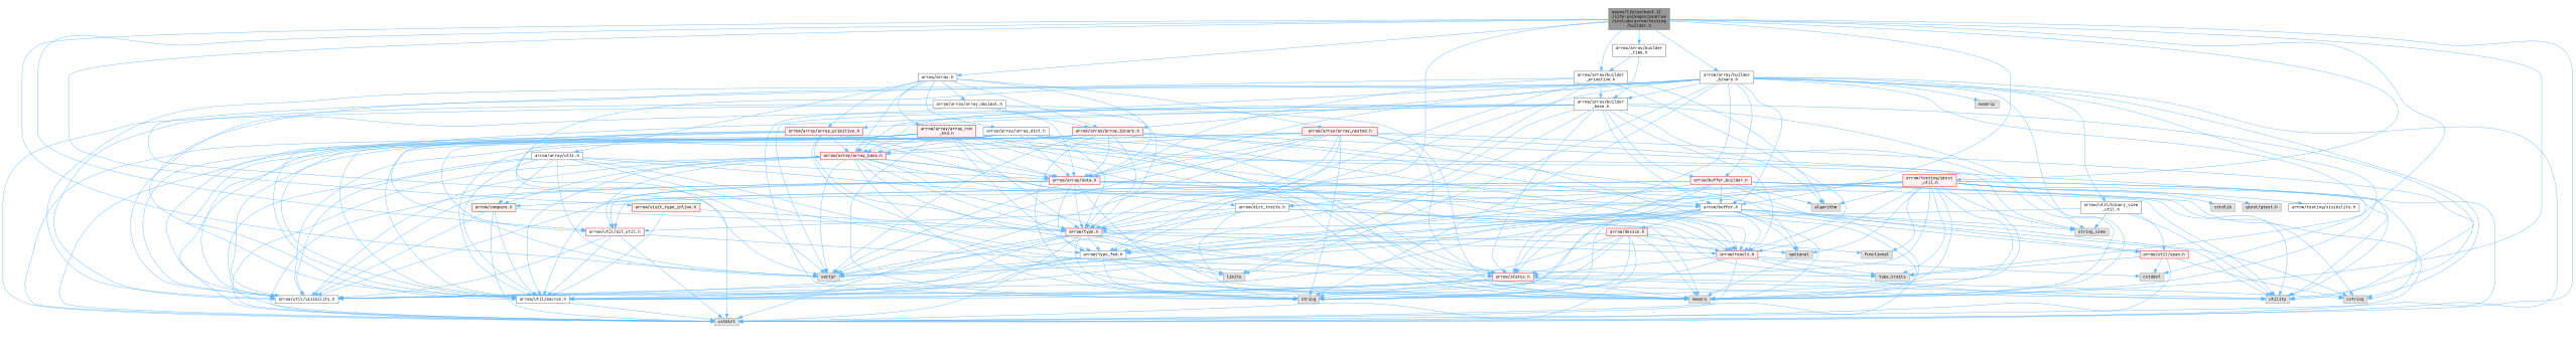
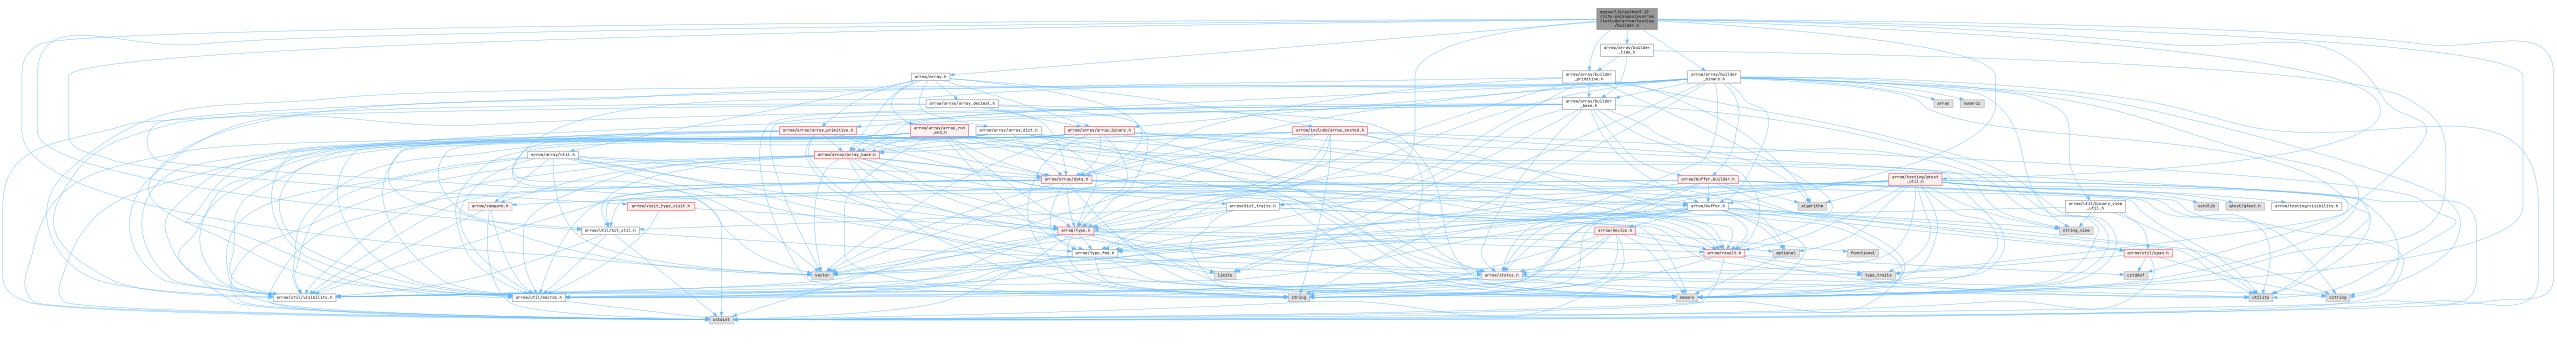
  digraph {
    fontname="JetBrains Mono"
    node [color=grey60 fillcolor="#E0E0E0" fontname="JetBrains Mono" fontsize=10 shape=box style=filled]
    edge [color=steelblue1 fontname="JetBrains Mono" fontsize=10 labelfontname=Helvetica labelfontsize=10 style=solid]
    n1 [color=gray40 fillcolor=grey60 fontcolor=black height=0.2 label="myenv/lib/python3.12\l/site-packages/pyarrow\l/include/arrow/testing\l/builder.h" width=0.4]
    n2 [height=0.2 label=cstdint width=0.4]
    n3 [height=0.2 label=memory width=0.4]
    n4 [height=0.2 label=type_traits width=0.4]
    n5 [height=0.2 label=vector width=0.4]
    n6 [color=grey40 fillcolor=white height=0.2 label="arrow/array.h" width=0.4]
    n7 [color=grey40 fillcolor=white height=0.2 label="arrow/buffer.h" width=0.4]
    n8 [color=grey40 fillcolor=white height=0.2 label="arrow/type_fwd.h" width=0.4]
-   n9 [color=red fillcolor=white height=0.2 label="arrow/util/bit_util.h" width=0.4]
+   n9 [color=grey40 fillcolor=white height=0.2 label="arrow/util/bit_util.h" width=0.4]
    n10 [color=grey40 fillcolor=white height=0.2 label="arrow/array/builder\l_binary.h" width=0.4]
    n11 [color=grey40 fillcolor=white height=0.2 label="arrow/array/builder\l_primitive.h" width=0.4]
    n12 [color=grey40 fillcolor=white height=0.2 label="arrow/array/builder\l_time.h" width=0.4]
    n13 [color=red fillcolor="#FFF0F0" height=0.2 label="arrow/testing/gtest\l_util.h" width=0.4]
-   n14 [color=red fillcolor="#FFF0F0" height=0.2 label="arrow/visit_type_inline.h" width=0.4]
+   n14 [color=red fillcolor="#FFF0F0" height=0.2 label="arrow/visit_type_visit.h" width=0.4]
    n15 [color=red fillcolor="#FFF0F0" height=0.2 label="arrow/array/array_base.h" width=0.4]
    n16 [color=red fillcolor="#FFF0F0" height=0.2 label="arrow/array/data.h" width=0.4]
    n17 [color=red fillcolor="#FFF0F0" height=0.2 label="arrow/array/array_binary.h" width=0.4]
    n18 [color=grey40 fillcolor=white height=0.2 label="arrow/array/array_decimal.h" width=0.4]
    n19 [color=grey40 fillcolor=white height=0.2 label="arrow/array/array_dict.h" width=0.4]
-   n20 [color=red fillcolor="#FFF0F0" height=0.2 label="arrow/array/array_nested.h" width=0.4]
+   n20 [color=red fillcolor="#FFF0F0" height=0.2 label="arrow/include/array_nested.h" width=0.4]
    n21 [color=red fillcolor="#FFF0F0" height=0.2 label="arrow/array/array_primitive.h" width=0.4]
    n22 [color=red fillcolor="#FFF0F0" height=0.2 label="arrow/array/array_run\l_end.h" width=0.4]
    n23 [color=grey40 fillcolor=white height=0.2 label="arrow/array/util.h" width=0.4]
    n24 [height=0.2 label=string width=0.4]
-   n25 [color=red fillcolor="#FFF0F0" height=0.2 label="arrow/status.h" width=0.4]
+   n25 [fillcolor="#FFF0F0" height=0.2 label="arrow/status.h" width=0.4]
    n26 [color=grey40 fillcolor=white height=0.2 label="arrow/util/macros.h" width=0.4]
    n27 [color=grey40 fillcolor=white height=0.2 label="arrow/util/visibility.h" width=0.4]
    n28 [height=0.2 label=utility width=0.4]
    n29 [color=red fillcolor="#FFF0F0" height=0.2 label="arrow/util/span.h" width=0.4]
    n30 [height=0.2 label=cstring width=0.4]
    n31 [height=0.2 label=optional width=0.4]
    n32 [height=0.2 label=string_view width=0.4]
    n33 [color=red fillcolor="#FFF0F0" height=0.2 label="arrow/device.h" width=0.4]
    n34 [height=0.2 label=limits width=0.4]
    n35 [color=red fillcolor="#FFF0F0" height=0.2 label="arrow/type.h" width=0.4]
    n36 [height=0.2 label=cstddef width=0.4]
+   n37 [height=0.2 label=array width=0.4]
    n38 [height=0.2 label=numeric width=0.4]
    n39 [color=grey40 fillcolor=white height=0.2 label="arrow/array/builder\l_base.h" width=0.4]
    n40 [color=red fillcolor="#FFF0F0" height=0.2 label="arrow/buffer_builder.h" width=0.4]
    n41 [color=grey40 fillcolor=white height=0.2 label="arrow/util/binary_view\l_util.h" width=0.4]
    n42 [color=red fillcolor="#FFF0F0" height=0.2 label="arrow/result.h" width=0.4]
    n43 [color=grey40 fillcolor=white height=0.2 label="arrow/dict_traits.h" width=0.4]
    n44 [height=0.2 label=algorithm width=0.4]
-   n45 [color=red fillcolor="#FFF0F0" height=0.2 label="arrow/compare.h" width=0.4]
+   n45 [fillcolor="#FFF0F0" height=0.2 label="arrow/compare.h" width=0.4]
    n46 [height=0.2 label=functional width=0.4]
    n47 [height=0.2 label=cstdlib width=0.4]
    n48 [height=0.2 label="gtest/gtest.h" width=0.4]
    n49 [color=grey40 fillcolor=white height=0.2 label="arrow/testing/visibility.h" width=0.4]
    n1 -> n2
    n1 -> n3
    n1 -> n4
    n1 -> n5
    n1 -> n6
    n1 -> n7
    n1 -> n8
    n1 -> n9
    n1 -> n10
    n1 -> n11
    n1 -> n12
    n1 -> n13
    n1 -> n14
    n6 -> n15
    n6 -> n16
    n6 -> n17
    n6 -> n18
    n6 -> n19
    n6 -> n20
    n6 -> n21
    n6 -> n22
    n6 -> n23
    n7 -> n2
    n7 -> n3
    n7 -> n5
    n7 -> n8
    n7 -> n24
    n7 -> n25
    n7 -> n26
    n7 -> n27
    n7 -> n28
    n7 -> n29
    n7 -> n30
    n7 -> n31
    n7 -> n32
    n7 -> n33
    n8 -> n3
    n8 -> n5
    n8 -> n24
    n8 -> n26
    n8 -> n27
    n8 -> n34
    n9 -> n2
    n9 -> n4
    n9 -> n26
    n9 -> n27
    n10 -> n2
    n10 -> n3
    n10 -> n5
    n10 -> n7
    n10 -> n15
    n10 -> n16
    n10 -> n17
    n10 -> n24
    n10 -> n25
    n10 -> n26
    n10 -> n27
    n10 -> n30
    n10 -> n32
    n10 -> n34
    n10 -> n35
    n10 -> n36
+   n10 -> n37
    n10 -> n38
    n10 -> n39
    n10 -> n40
    n10 -> n41
+   n11 -> n3
    n11 -> n5
    n11 -> n16
    n11 -> n35
    n11 -> n39
    n11 -> n42
    n11 -> n43
    n11 -> n44
+   n12 -> n3
    n12 -> n11
    n12 -> n39
    n13 -> n2
    n13 -> n3
    n13 -> n4
    n13 -> n5
    n13 -> n8
    n13 -> n24
    n13 -> n25
    n13 -> n26
    n13 -> n28
    n13 -> n30
    n13 -> n31
    n13 -> n32
    n13 -> n42
    n13 -> n43
    n13 -> n44
    n13 -> n45
-   n13 -> n46
    n13 -> n47
    n13 -> n48
    n13 -> n49
    n14 -> n26
    n14 -> n35
    n15 -> n2
    n15 -> n3
    n15 -> n5
    n15 -> n7
    n15 -> n9
    n15 -> n16
    n15 -> n24
    n15 -> n25
    n15 -> n26
-   n27 -> n15
+   n15 -> n27
    n15 -> n35
    n15 -> n42
    n15 -> n45
    n16 -> n2
    n16 -> n3
    n16 -> n5
    n16 -> n7
    n16 -> n8
    n16 -> n9
    n16 -> n26
    n16 -> n27
    n16 -> n28
    n16 -> n29
    n16 -> n35
    n16 -> n42
    n17 -> n2
    n17 -> n3
    n17 -> n5
    n17 -> n7
    n17 -> n15
    n17 -> n16
    n17 -> n24
    n17 -> n26
    n17 -> n27
    n17 -> n31
    n17 -> n32
    n17 -> n35
    n18 -> n2
    n18 -> n3
    n18 -> n16
    n18 -> n17
    n18 -> n24
    n18 -> n27
    n18 -> n35
    n19 -> n2
    n19 -> n3
    n19 -> n15
    n19 -> n16
    n19 -> n25
    n19 -> n26
    n19 -> n27
    n19 -> n35
    n19 -> n42
    n20 -> n2
    n20 -> n3
    n20 -> n5
    n20 -> n8
    n20 -> n15
    n20 -> n16
    n20 -> n24
    n20 -> n25
    n20 -> n26
    n20 -> n27
    n20 -> n28
    n20 -> n35
    n20 -> n42
    n21 -> n2
    n21 -> n3
    n21 -> n8
    n21 -> n9
    n21 -> n15
    n21 -> n16
    n21 -> n26
    n21 -> n27
    n21 -> n35
    n21 -> n43
    n22 -> n2
    n22 -> n3
    n22 -> n5
    n22 -> n8
    n22 -> n15
    n22 -> n16
    n22 -> n24
    n22 -> n25
    n22 -> n26
    n22 -> n27
    n22 -> n28
    n22 -> n35
    n22 -> n42
    n23 -> n2
    n23 -> n3
    n23 -> n5
    n23 -> n16
    n23 -> n25
    n23 -> n26
    n23 -> n27
-   n45 -> n35
+   n23 -> n35
    n23 -> n42
    n23 -> n45
    n25 -> n3
    n25 -> n24
    n25 -> n26
    n25 -> n27
    n25 -> n28
    n25 -> n30
    n26 -> n2
    n29 -> n2
    n29 -> n4
    n29 -> n30
    n29 -> n36
    n31 -> n3
    n33 -> n2
    n33 -> n3
    n33 -> n8
    n33 -> n24
    n33 -> n25
    n33 -> n26
    n33 -> n27
    n33 -> n42
    n33 -> n46
    n35 -> n2
    n35 -> n5
    n35 -> n8
    n35 -> n24
    n35 -> n26
    n35 -> n27
    n35 -> n28
    n35 -> n31
    n35 -> n34
    n35 -> n42
    n39 -> n3
    n39 -> n5
    n39 -> n7
    n39 -> n8
    n39 -> n15
    n39 -> n21
    n39 -> n25
    n39 -> n26
    n39 -> n27
-   n39 -> n28
    n39 -> n34
    n39 -> n40
    n39 -> n42
    n39 -> n44
    n40 -> n2
    n40 -> n3
    n40 -> n7
    n40 -> n9
    n40 -> n24
    n40 -> n25
    n40 -> n26
    n40 -> n27
    n40 -> n28
    n40 -> n30
    n40 -> n44
    n41 -> n28
    n41 -> n29
    n41 -> n32
    n41 -> n35
    n42 -> n2
    n42 -> n4
    n42 -> n24
    n42 -> n25
    n42 -> n28
    n42 -> n36
    n43 -> n3
    n43 -> n4
    n43 -> n5
    n43 -> n9
    n43 -> n24
    n43 -> n35
    n45 -> n2
    n45 -> n26
    n45 -> n27
  }
